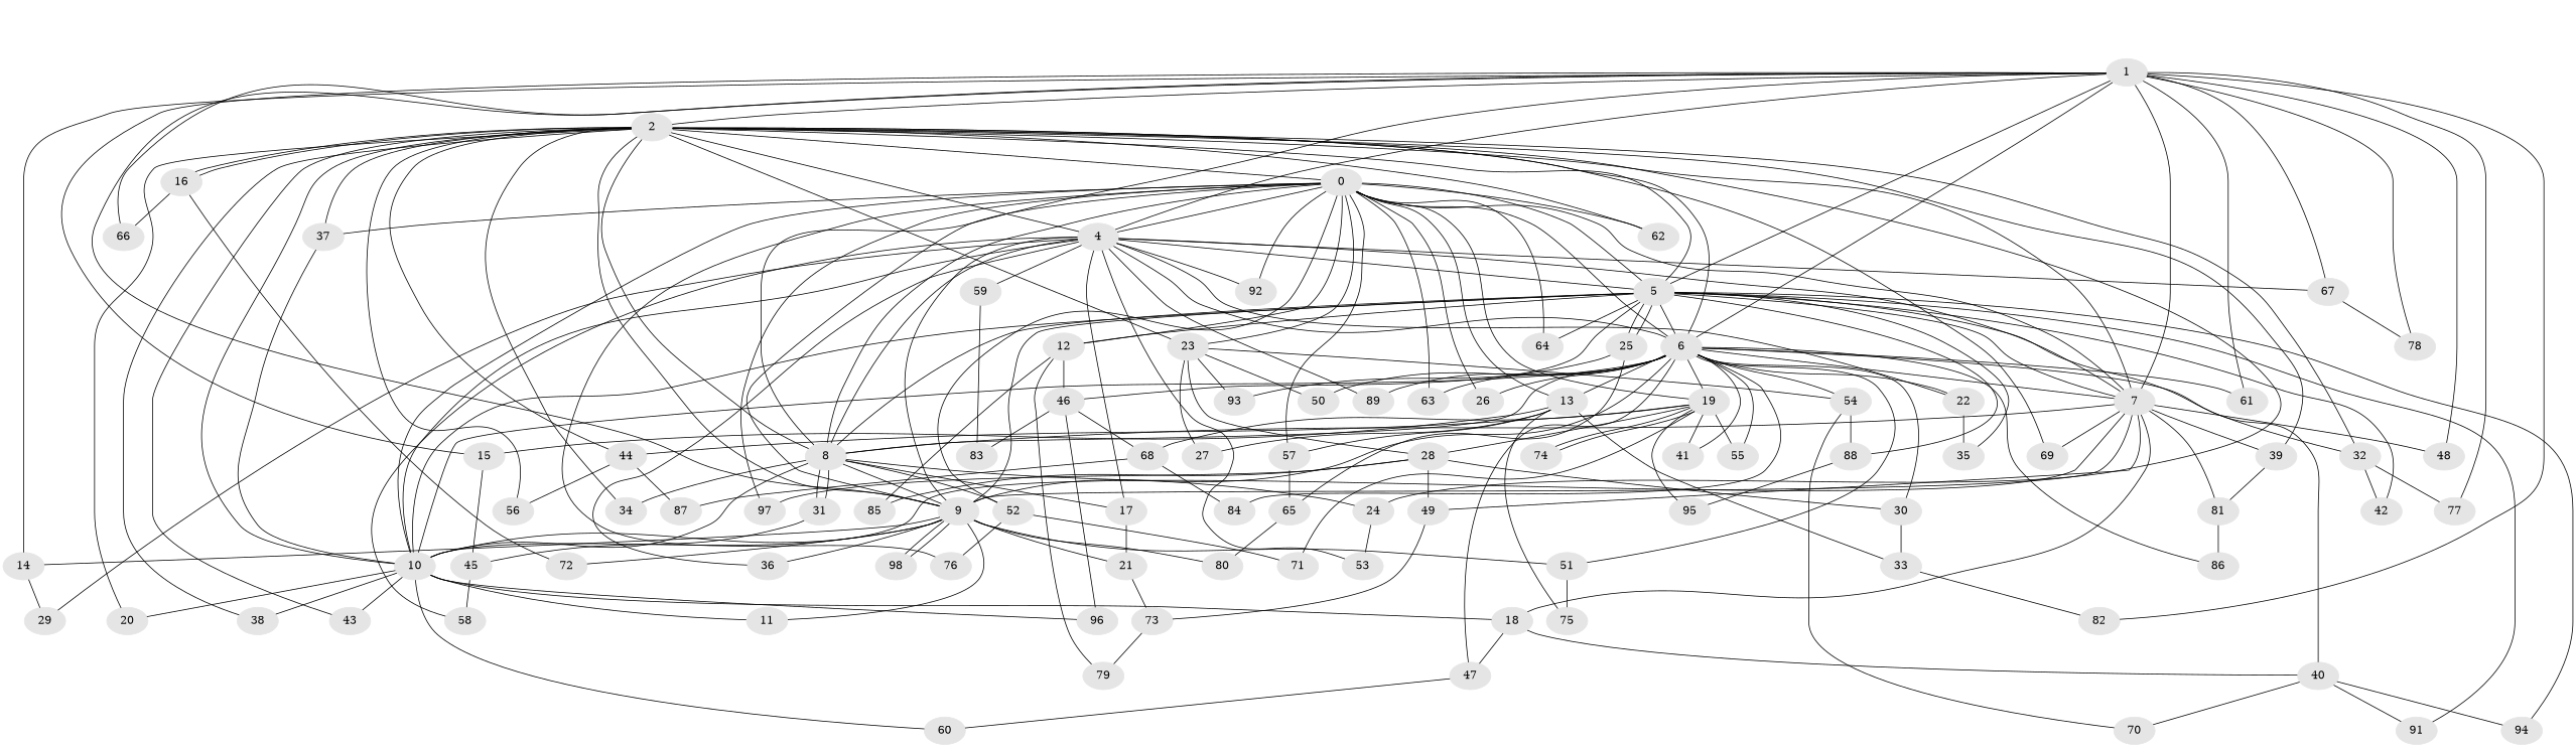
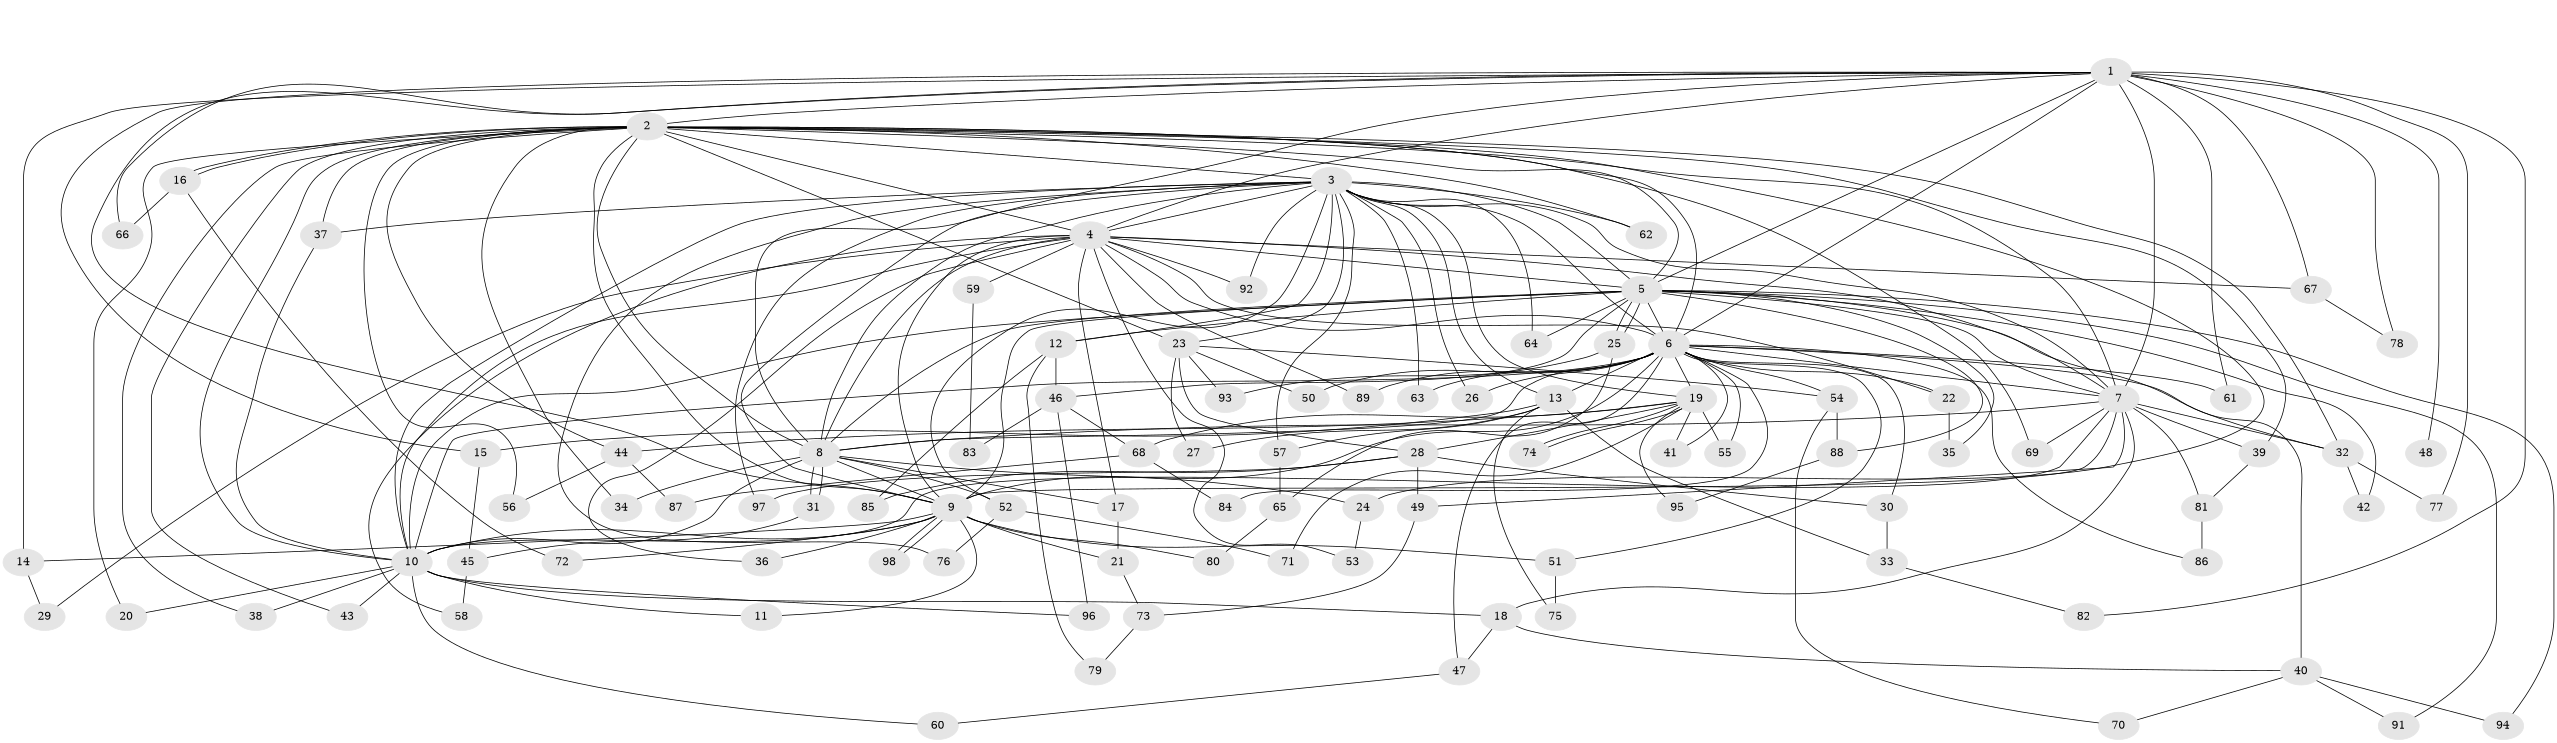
  graph {
    node [color=gray90 style=filled]
    1
    2
    4
    5
    6
    7
    8
    9
    14
    15
    48
    61
    66
    67
    77
    78
    82
-   3 [label=0]
+   3
    10
    16
    20
    23
    24
    32
    34
    37
    38
    39
    43
    44
    56
    62
    69
    12
    13
    19
    26
    52
    57
    63
    64
    76
    92
    97
    17
    22
    29
    36
    53
    58
    59
    89
    25
    35
    40
    42
    46
    88
    91
    94
    30
    41
    47
    50
    51
    54
    55
    84
    86
    18
    49
    81
    31
    11
    21
    72
    80
    n78 [label=98]
    60
    96
    45
    27
    28
    93
    87
    79
    85
    33
    75
    68
    71
    74
    95
    65
    83
    70
    73
    1 -- 2
    1 -- 4
    1 -- 5
    1 -- 6
    1 -- 7
    1 -- 8
    1 -- 9
    1 -- 14
    1 -- 15
    1 -- 48
    1 -- 61
    1 -- 66
    1 -- 67
    1 -- 77
    1 -- 78
    1 -- 82
    2 -- 4
    2 -- 5
    2 -- 6
    2 -- 7
    2 -- 8
    2 -- 9
    2 -- 3
    2 -- 10
    2 -- 16
    2 -- 16
    2 -- 20
    2 -- 23
    2 -- 24
    2 -- 32
    2 -- 34
    2 -- 37
    2 -- 38
    2 -- 39
    2 -- 43
    2 -- 44
    2 -- 56
    2 -- 62
    2 -- 69
    4 -- 5
    4 -- 6
    4 -- 7
    4 -- 8
    4 -- 9
    4 -- 67
    4 -- 10
    4 -- 92
    4 -- 17
    4 -- 22
    4 -- 29
    4 -- 36
    4 -- 53
    4 -- 58
    4 -- 59
    4 -- 89
    5 -- 6
    5 -- 7
    5 -- 8
    5 -- 9
    5 -- 10
    5 -- 12
    5 -- 64
    5 -- 25
    5 -- 25
    5 -- 35
    5 -- 40
    5 -- 42
    5 -- 46
    5 -- 88
    5 -- 91
    5 -- 94
    6 -- 7
    6 -- 8
    6 -- 9
    6 -- 61
    6 -- 10
    6 -- 32
    6 -- 13
    6 -- 19
    6 -- 26
    6 -- 63
    6 -- 22
    6 -- 89
    6 -- 30
    6 -- 41
    6 -- 47
    6 -- 50
    6 -- 51
    6 -- 54
    6 -- 55
    6 -- 84
    6 -- 86
    7 -- 8
    7 -- 9
-   7 -- 48
+   7 -- 32
    7 -- 10
    7 -- 39
    7 -- 69
    7 -- 18
    7 -- 49
    7 -- 81
    8 -- 9
    8 -- 10
    8 -- 24
    8 -- 34
    8 -- 52
    8 -- 17
    8 -- 31
    8 -- 31
    9 -- 14
    9 -- 10
    9 -- 36
    9 -- 51
    9 -- 11
    9 -- 21
    9 -- 72
    9 -- 80
    9 -- n78
    9 -- n78
    14 -- 29
    15 -- 45
    67 -- 78
    3 -- 4
    3 -- 5
    3 -- 6
    3 -- 7
    3 -- 8
    3 -- 9
    3 -- 10
    3 -- 23
    3 -- 37
    3 -- 62
    3 -- 12
    3 -- 13
    3 -- 19
    3 -- 26
    3 -- 52
    3 -- 57
    3 -- 63
    3 -- 64
    3 -- 76
    3 -- 92
    3 -- 97
    10 -- 20
    10 -- 38
    10 -- 43
    10 -- 18
    10 -- 11
    10 -- 60
    10 -- 96
    16 -- 66
    16 -- 72
    23 -- 50
    23 -- 54
    23 -- 27
    23 -- 28
    23 -- 93
    24 -- 53
    32 -- 77
    32 -- 42
    37 -- 10
    39 -- 81
    44 -- 56
    44 -- 87
    12 -- 46
    12 -- 79
    12 -- 85
    13 -- 15
    13 -- 57
    13 -- 27
    13 -- 33
    13 -- 75
    19 -- 44
    19 -- 41
    19 -- 55
    19 -- 28
    19 -- 68
    19 -- 71
    19 -- 74
    19 -- 74
    19 -- 95
    52 -- 76
    52 -- 71
    57 -- 65
    17 -- 21
    22 -- 35
    59 -- 83
    25 -- 93
    25 -- 65
    40 -- 91
    40 -- 94
    40 -- 70
    46 -- 96
    46 -- 68
    46 -- 83
    88 -- 95
    30 -- 33
    47 -- 60
    51 -- 75
    54 -- 88
    54 -- 70
    18 -- 40
    18 -- 47
    49 -- 73
    81 -- 86
    31 -- 45
    21 -- 73
    45 -- 58
    28 -- 97
    28 -- 30
    28 -- 49
    28 -- 85
    33 -- 82
    68 -- 84
    68 -- 87
    65 -- 80
    73 -- 79
  }
